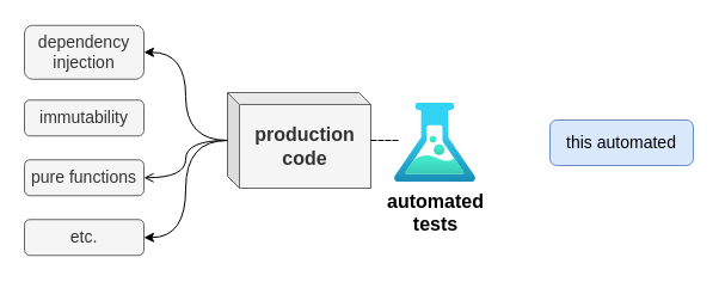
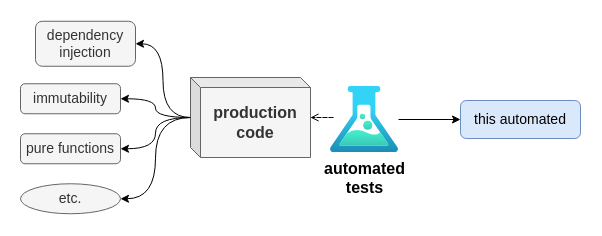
  <mxCell id="0" />
  <mxCell id="1" parent="0" />
  <mxCell id="2" style="edgeStyle=orthogonalEdgeStyle;rounded=0;orthogonalLoop=1;jettySize=auto;html=1;curved=1;entryX=1;entryY=0.5;entryDx=0;entryDy=0;" parent="1" source="5" target="10" edge="1"><mxGeometry relative="1" as="geometry" /></mxCell>
+ <mxCell id="3" style="edgeStyle=orthogonalEdgeStyle;rounded=0;orthogonalLoop=1;jettySize=auto;html=1;curved=1;entryX=1;entryY=0.5;entryDx=0;entryDy=0;" parent="1" source="5" target="11" edge="1"><mxGeometry relative="1" as="geometry" /></mxCell>
  <mxCell id="4" style="edgeStyle=orthogonalEdgeStyle;rounded=0;orthogonalLoop=1;jettySize=auto;html=1;entryX=1;entryY=0.5;entryDx=0;entryDy=0;curved=1;" parent="1" source="5" target="14" edge="1"><mxGeometry relative="1" as="geometry" /></mxCell>
  <mxCell id="5" value="&lt;b&gt;&lt;font style=&quot;font-size: 16px;&quot;&gt;production&lt;br&gt;code&lt;/font&gt;&lt;/b&gt;" style="shape=cube;whiteSpace=wrap;html=1;boundedLbl=1;backgroundOutline=1;darkOpacity=0.05;darkOpacity2=0.1;size=10;fillColor=#f5f5f5;strokeColor=#666666;fontColor=#333333;" parent="1" vertex="1"><mxGeometry x="190" y="77" width="120" height="80" as="geometry" /></mxCell>
+ <mxCell id="6" style="edgeStyle=orthogonalEdgeStyle;rounded=0;orthogonalLoop=1;jettySize=auto;html=1;entryX=0;entryY=0.5;entryDx=0;entryDy=0;" parent="1" source="7" target="9" edge="1"><mxGeometry relative="1" as="geometry" /></mxCell>
  <mxCell id="7" value="&lt;font style=&quot;font-size: 16px;&quot;&gt;&lt;b&gt;automated&lt;br&gt;tests&lt;/b&gt;&lt;/font&gt;" style="image;aspect=fixed;html=1;points=[];align=center;fontSize=12;image=img/lib/azure2/general/Load_Test.svg;" parent="1" vertex="1"><mxGeometry x="330" y="86" width="68" height="66" as="geometry" /></mxCell>
- <mxCell id="8" style="edgeStyle=orthogonalEdgeStyle;rounded=0;orthogonalLoop=1;jettySize=auto;html=1;exitX=0.044;exitY=0.47;exitDx=0;exitDy=0;exitPerimeter=0;endArrow=none;startFill=0;dashed=1;" parent="1" source="7" target="5" edge="1"><mxGeometry relative="1" as="geometry" /></mxCell>
+ <mxCell id="8" style="edgeStyle=orthogonalEdgeStyle;rounded=0;orthogonalLoop=1;jettySize=auto;html=1;exitX=0.044;exitY=0.47;exitDx=0;exitDy=0;exitPerimeter=0;endArrow=open;startFill=0;dashed=1;" parent="1" source="7" target="5" edge="1"><mxGeometry relative="1" as="geometry" /></mxCell>
  <mxCell id="9" value="&lt;font style=&quot;font-size: 14px;&quot;&gt;this automated&lt;/font&gt;" style="rounded=1;whiteSpace=wrap;html=1;fillColor=#dae8fc;strokeColor=#6c8ebf;" parent="1" vertex="1"><mxGeometry x="460" y="100" width="120" height="38" as="geometry" /></mxCell>
- <mxCell id="10" value="&lt;font style=&quot;font-size: 14px;&quot;&gt;dependency&lt;br&gt;injection&lt;/font&gt;" style="rounded=1;whiteSpace=wrap;html=1;fillColor=#f5f5f5;strokeColor=#666666;fontColor=#333333;" parent="1" vertex="1"><mxGeometry x="20" y="20.75" width="100" height="45" as="geometry" /></mxCell>
+ <mxCell id="10" value="&lt;font style=&quot;font-size: 14px;&quot;&gt;dependency&lt;br&gt;injection&lt;/font&gt;" style="rounded=1;whiteSpace=wrap;html=1;fillColor=#f5f5f5;strokeColor=#666666;fontColor=#333333;" parent="1" vertex="1"><mxGeometry x="35" y="20.75" width="100" height="45" as="geometry" /></mxCell>
  <mxCell id="11" value="&lt;font style=&quot;font-size: 14px;&quot;&gt;immutability&lt;/font&gt;" style="rounded=1;whiteSpace=wrap;html=1;fillColor=#f5f5f5;strokeColor=#666666;fontColor=#333333;" parent="1" vertex="1"><mxGeometry x="20" y="83.25" width="100" height="30" as="geometry" /></mxCell>
  <mxCell id="12" value="&lt;span style=&quot;font-size: 14px;&quot;&gt;pure functions&lt;/span&gt;" style="rounded=1;whiteSpace=wrap;html=1;fillColor=#f5f5f5;strokeColor=#666666;fontColor=#333333;" parent="1" vertex="1"><mxGeometry x="20" y="133.25" width="100" height="30" as="geometry" /></mxCell>
- <mxCell id="13" style="edgeStyle=orthogonalEdgeStyle;rounded=0;orthogonalLoop=1;jettySize=auto;html=1;curved=1;entryX=1;entryY=0.5;entryDx=0;entryDy=0;endArrow=open;" parent="1" source="5" target="12" edge="1"><mxGeometry relative="1" as="geometry"><mxPoint x="200" y="127" as="sourcePoint" /><mxPoint x="130" y="182" as="targetPoint" /></mxGeometry></mxCell>
- <mxCell id="14" value="&lt;span style=&quot;font-size: 14px;&quot;&gt;etc.&lt;/span&gt;" style="rounded=1;whiteSpace=wrap;html=1;fillColor=#f5f5f5;strokeColor=#666666;fontColor=#333333;" parent="1" vertex="1"><mxGeometry x="20" y="183.25" width="100" height="30" as="geometry" /></mxCell>
+ <mxCell id="13" style="edgeStyle=orthogonalEdgeStyle;rounded=0;orthogonalLoop=1;jettySize=auto;html=1;curved=1;entryX=1;entryY=0.5;entryDx=0;entryDy=0;" parent="1" source="5" target="12" edge="1"><mxGeometry relative="1" as="geometry"><mxPoint x="200" y="127" as="sourcePoint" /><mxPoint x="130" y="182" as="targetPoint" /></mxGeometry></mxCell>
+ <mxCell id="14" value="&lt;span style=&quot;font-size: 14px;&quot;&gt;etc.&lt;/span&gt;" style="ellipse;whiteSpace=wrap;html=1;fillColor=#f5f5f5;strokeColor=#666666;fontColor=#333333;" parent="1" vertex="1"><mxGeometry x="20" y="183.25" width="100" height="30" as="geometry" /></mxCell>
